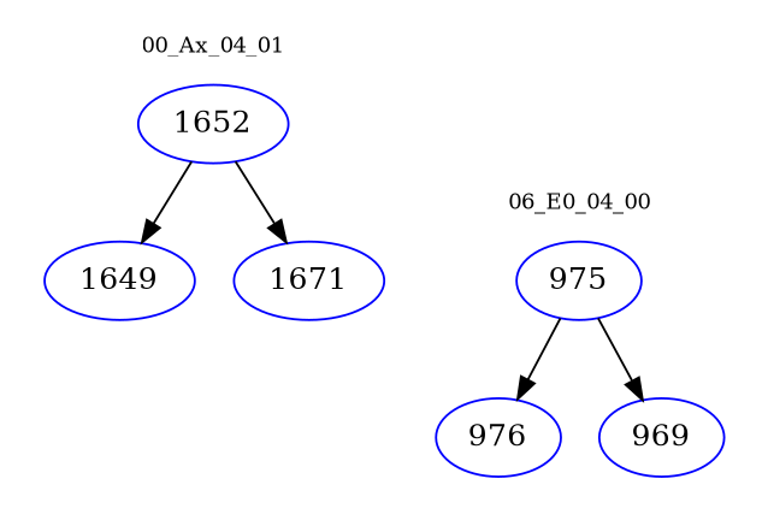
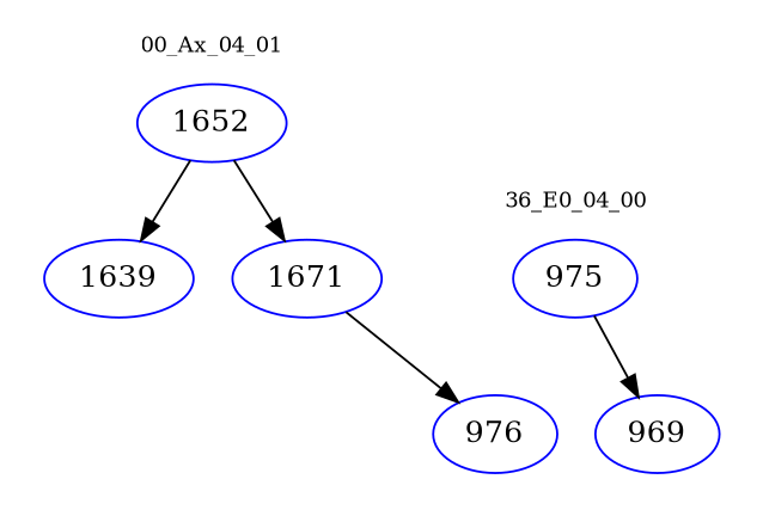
  digraph {
    node [color=blue]
    edge [color=black]
    n1 [label=1652]
-   n2 [label=1649]
+   n2 [label=1639]
    n3 [label=1671]
    n4 [label=975]
    n5 [label=969]
    n6 [label=976]
    subgraph cluster_1 {
      color=white
      fontsize=10
      label="00_Ax_04_01"
      n1
      n2
      n3
    }
    subgraph cluster_2 {
      color=white
      fontsize=10
-     label="06_E0_04_00"
+     label="36_E0_04_00"
      n4
      n5
      n6
    }
    n1 -> n2
    n1 -> n3
    n4 -> n5
-   n4 -> n6
+   n3 -> n6
  }
